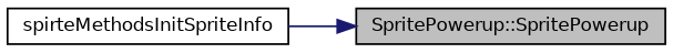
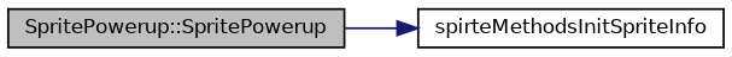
  digraph {
    rankdir=LR
    node [color=black fontname=Helvetica fontsize=10 shape=record style=filled]
    n1 [fillcolor=grey75 fontcolor=black height=0.2 label="SpritePowerup::SpritePowerup" width=0.4]
    n2 [fillcolor=white height=0.2 label=spirteMethodsInitSpriteInfo width=0.4]
-   n2 -> n1 [color=midnightblue fontname=Helvetica fontsize=10 labelfontname=Helvetica labelfontsize=10 style=solid]
+   n1 -> n2 [color=midnightblue fontname=Helvetica fontsize=10 labelfontname=Helvetica labelfontsize=10 style=solid]
  }
